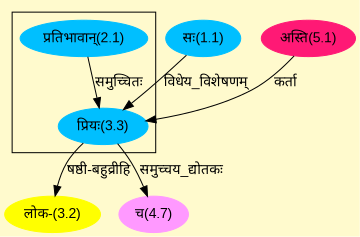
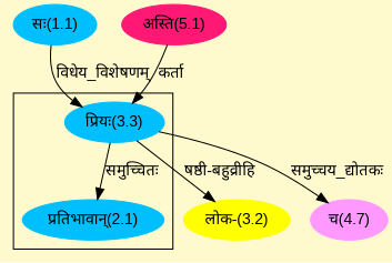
  digraph {
    bgcolor=lemonchiffon1
    compound=true
    fontname="Liberation Sans"
    rankdir=BT
    node [color="#00BFFF" fontname="Liberation Sans" style=filled]
    edge [dir=back fontname="Liberation Sans"]
    n1 [label="प्रतिभावान्(2.1)"]
    n2 [label="प्रियः(3.3)"]
    n3 [label="सः(1.1)"]
    n4 [color="#FF1975" label="अस्ति(5.1)"]
    n5 [color="#FFFF00" label="लोक-(3.2)"]
    n6 [color="#FF99FF" label="च(4.7)"]
    subgraph cluster_1 {
      n1
      n2
    }
-   n2 -> n1 [label="समुच्चितः"]
+   n1 -> n2 [label="समुच्चितः"]
    n2 -> n3 [label="विधेय_विशेषणम्"]
    n2 -> n4 [label="कर्ता"]
    n5 -> n2 [label="षष्ठी-बहुव्रीहि"]
    n6 -> n2 [label="समुच्चय_द्योतकः"]
  }
